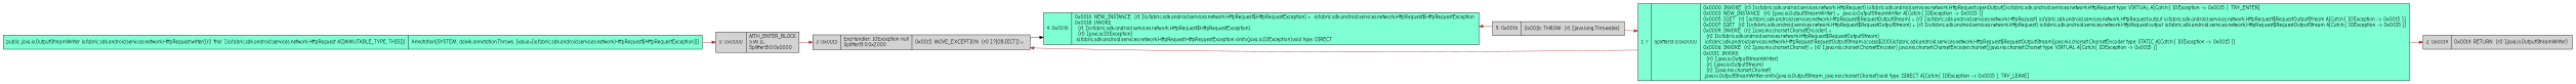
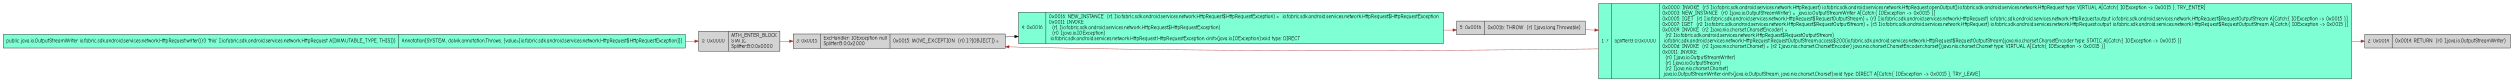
  digraph {
    fontname="Comic Neue"
    rankdir=LR
    node [fillcolor=lightgrey fontname="Comic Neue" shape=record style=filled]
    edge [color=brown fontname="Comic Neue"]
    n1 [label="{0\:\ 0x0000|MTH_ENTER_BLOCK\lSTATIC\lSplitter:B:0:0x0000\l}"]
    n2 [label="{3\:\ 0x0015|ExcHandler: IOException null\lSplitter:B:0:0x2000\l|0x0015: MOVE_EXCEPTION  (r0 I:?[OBJECT]) =  \l}"]
    n3 [fillcolor=aquamarine label="{1\:\ ?|Splitter:B:0:0x0000\l|0x0000: INVOKE  (r3 I:io.fabric.sdk.android.services.network.HttpRequest) io.fabric.sdk.android.services.network.HttpRequest.openOutput():io.fabric.sdk.android.services.network.HttpRequest type: VIRTUAL A[Catch:\{ IOException \-\> 0x0015 \}, TRY_ENTER]\l0x0003: NEW_INSTANCE  (r0 I:java.io.OutputStreamWriter) =  java.io.OutputStreamWriter A[Catch:\{ IOException \-\> 0x0015 \}]\l0x0005: IGET  (r1 I:io.fabric.sdk.android.services.network.HttpRequest$RequestOutputStream) = (r3 I:io.fabric.sdk.android.services.network.HttpRequest) io.fabric.sdk.android.services.network.HttpRequest.output io.fabric.sdk.android.services.network.HttpRequest$RequestOutputStream A[Catch:\{ IOException \-\> 0x0015 \}]\l0x0007: IGET  (r2 I:io.fabric.sdk.android.services.network.HttpRequest$RequestOutputStream) = (r3 I:io.fabric.sdk.android.services.network.HttpRequest) io.fabric.sdk.android.services.network.HttpRequest.output io.fabric.sdk.android.services.network.HttpRequest$RequestOutputStream A[Catch:\{ IOException \-\> 0x0015 \}]\l0x0009: INVOKE  (r2 I:java.nio.charset.CharsetEncoder) = \l  (r2 I:io.fabric.sdk.android.services.network.HttpRequest$RequestOutputStream)\l io.fabric.sdk.android.services.network.HttpRequest.RequestOutputStream.access$200(io.fabric.sdk.android.services.network.HttpRequest$RequestOutputStream):java.nio.charset.CharsetEncoder type: STATIC A[Catch:\{ IOException \-\> 0x0015 \}]\l0x000d: INVOKE  (r2 I:java.nio.charset.Charset) = (r2 I:java.nio.charset.CharsetEncoder) java.nio.charset.CharsetEncoder.charset():java.nio.charset.Charset type: VIRTUAL A[Catch:\{ IOException \-\> 0x0015 \}]\l0x0011: INVOKE  \l  (r0 I:java.io.OutputStreamWriter)\l  (r1 I:java.io.OutputStream)\l  (r2 I:java.nio.charset.Charset)\l java.io.OutputStreamWriter.\<init\>(java.io.OutputStream, java.nio.charset.Charset):void type: DIRECT A[Catch:\{ IOException \-\> 0x0015 \}, TRY_LEAVE]\l}"]
    n4 [label="{2\:\ 0x0014|0x0014: RETURN  (r0 I:java.io.OutputStreamWriter) \l}"]
-   n5 [fillcolor=aquamarine label="{4\:\ 0x0016|0x0016: NEW_INSTANCE  (r1 I:io.fabric.sdk.android.services.network.HttpRequest$HttpRequestException) =  io.fabric.sdk.android.services.network.HttpRequest$HttpRequestException \l0x0018: INVOKE  \l  (r1 I:io.fabric.sdk.android.services.network.HttpRequest$HttpRequestException)\l  (r0 I:java.io.IOException)\l io.fabric.sdk.android.services.network.HttpRequest.HttpRequestException.\<init\>(java.io.IOException):void type: DIRECT \l}"]
+   n5 [fillcolor=aquamarine label="{4\:\ 0x0016|0x0016: NEW_INSTANCE  (r1 I:io.fabric.sdk.android.services.network.HttpRequest$HttpRequestException) =  io.fabric.sdk.android.services.network.HttpRequest$HttpRequestException \l0x0011: INVOKE  \l  (r1 I:io.fabric.sdk.android.services.network.HttpRequest$HttpRequestException)\l  (r0 I:java.io.IOException)\l io.fabric.sdk.android.services.network.HttpRequest.HttpRequestException.\<init\>(java.io.IOException):void type: DIRECT \l}"]
    n6 [label="{5\:\ 0x001b|0x001b: THROW  (r1 I:java.lang.Throwable) \l}"]
    n7 [fillcolor=aquamarine label="{public java.io.OutputStreamWriter io.fabric.sdk.android.services.network.HttpRequest.writer((r3 'this' I:io.fabric.sdk.android.services.network.HttpRequest A[IMMUTABLE_TYPE, THIS]))  | Annotation[SYSTEM, dalvik.annotation.Throws, \{value=[io.fabric.sdk.android.services.network.HttpRequest$HttpRequestException]\}]\l}"]
    n1 -> n2
    n2 -> n5 [color=black]
    n3 -> n2
    n3 -> n4
-   n6 -> n5
+   n5 -> n6
    n6 -> n3
    n7 -> n1
  }
